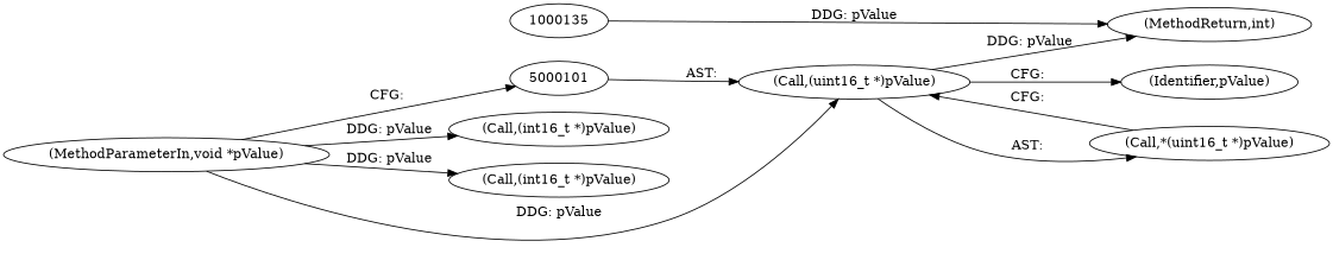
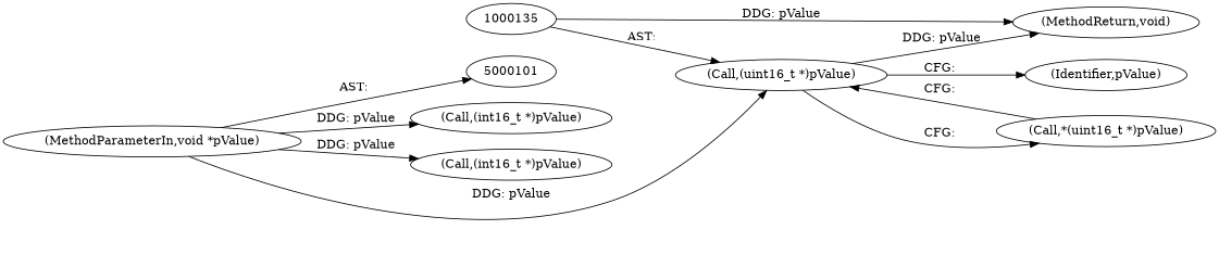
  digraph {
    rankdir=LR
    n1 [label="(Call,(uint16_t *)pValue)"]
    n2 [label="(Identifier,pValue)"]
    n3 [label="(Call,*(uint16_t *)pValue)"]
-   n4 [label="(MethodReturn,int)"]
+   n4 [label="(MethodReturn,void)"]
    n5 [label="(MethodParameterIn,void *pValue)"]
    n6 [label="(Call,(int16_t *)pValue)"]
    n7 [label="(Call,(int16_t *)pValue)"]
    n8 [label=5000101]
    1000135
    n1 -> n2 [label="CFG: "]
-   n1 -> n3 [label="AST: "]
+   n1 -> n3 [label="CFG: "]
    n1 -> n4 [label="DDG: pValue"]
    n3 -> n1 [label="CFG: "]
    n5 -> n1 [label="DDG: pValue"]
    n5 -> n6 [label="DDG: pValue"]
    n5 -> n7 [label="DDG: pValue"]
-   n5 -> n8 [label="CFG: "]
-   n8 -> n1 [label="AST: "]
+   n5 -> n8 [label="AST: "]
+   1000135 -> n1 [label="AST: "]
    1000135 -> n4 [label="DDG: pValue"]
  }
